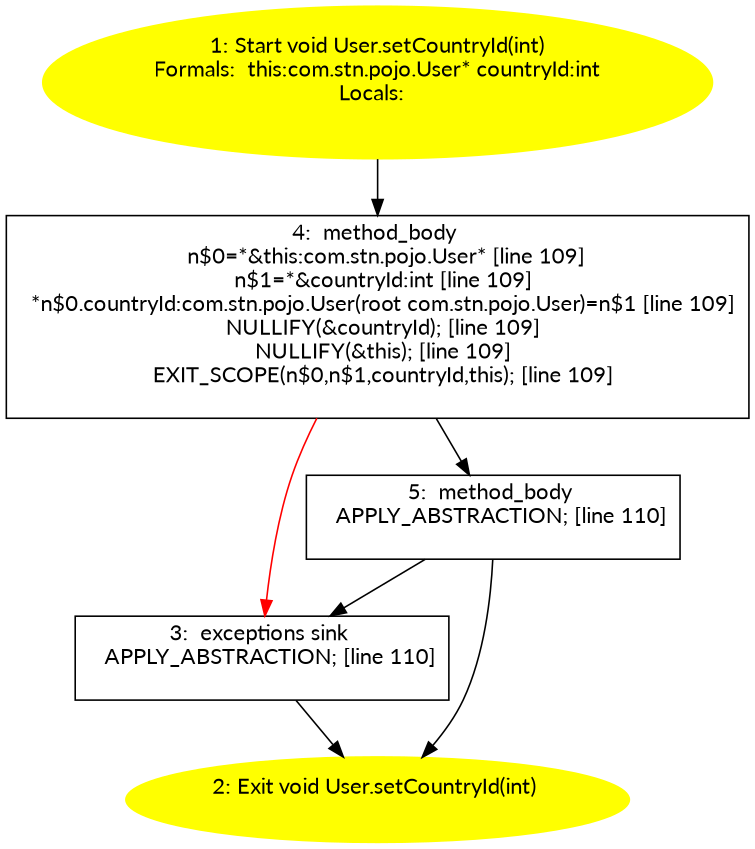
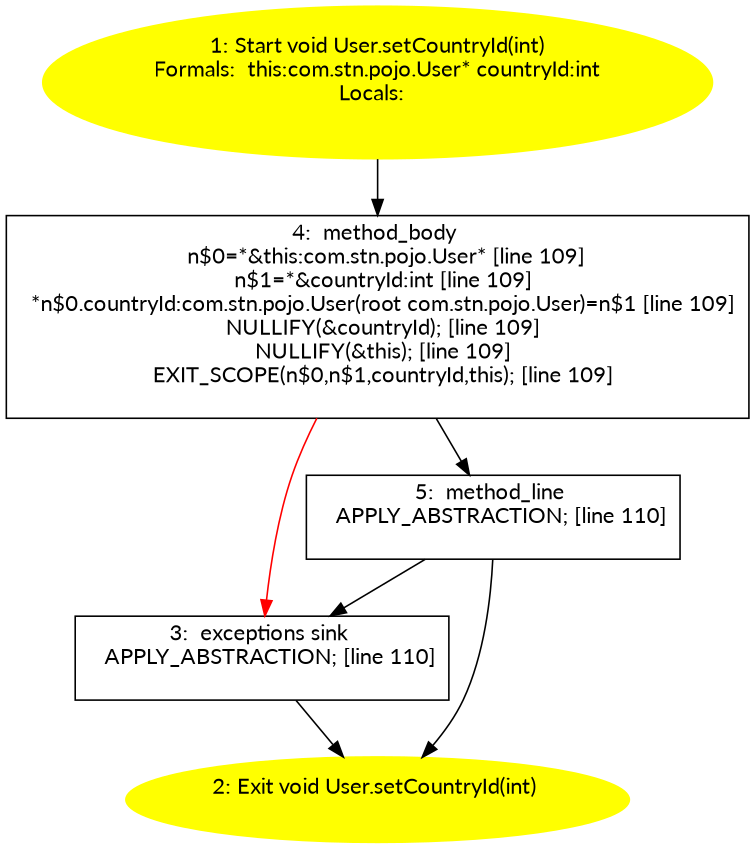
  digraph {
    fontname=Lato
    node [fontname=Lato shape=box]
    edge [fontname=Lato]
    n1 [color=yellow label="1: Start void User.setCountryId(int)\nFormals:  this:com.stn.pojo.User* countryId:int\nLocals:  \n  " style=filled shape=""]
    n2 [label="4:  method_body \n   n$0=*&this:com.stn.pojo.User* [line 109]\n  n$1=*&countryId:int [line 109]\n  *n$0.countryId:com.stn.pojo.User(root com.stn.pojo.User)=n$1 [line 109]\n  NULLIFY(&countryId); [line 109]\n  NULLIFY(&this); [line 109]\n  EXIT_SCOPE(n$0,n$1,countryId,this); [line 109]\n "]
    n3 [label="3:  exceptions sink \n   APPLY_ABSTRACTION; [line 110]\n "]
-   n4 [label="5:  method_body \n   APPLY_ABSTRACTION; [line 110]\n "]
+   n4 [label="5:  method_line \n   APPLY_ABSTRACTION; [line 110]\n "]
    n5 [color=yellow label="2: Exit void User.setCountryId(int) \n  " style=filled shape=""]
    n1 -> n2
    n2 -> n3 [color=red]
    n2 -> n4
    n3 -> n5
    n4 -> n3 [color=black]
    n4 -> n5
  }
